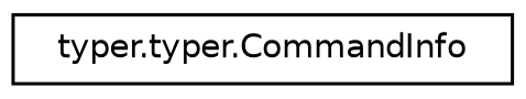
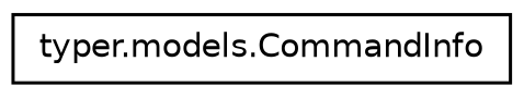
  digraph {
    rankdir=TB
-   n1 [color=black fillcolor=white fontname=Helvetica fontsize=10 height=0.2 label="typer.typer.CommandInfo" shape=record style=filled width=0.4]
+   n1 [color=black fillcolor=white fontname=Helvetica fontsize=10 height=0.2 label="typer.models.CommandInfo" shape=record style=filled width=0.4]
  }
